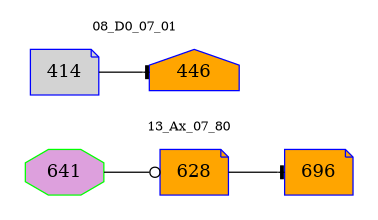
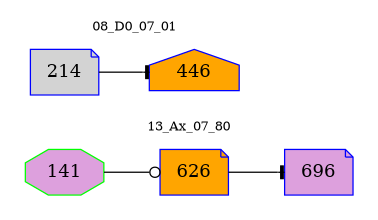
  digraph {
    rankdir=LR
    node [color=blue fillcolor=plum shape=note style=filled]
    edge [arrowhead=tee color=black]
-   n1 [color=green label=641 shape=octagon]
-   n2 [fillcolor=orange label=628]
-   n3 [fillcolor=orange label=696]
-   n4 [fillcolor=lightgrey label=414]
+   n1 [color=green label=141 shape=octagon]
+   n2 [fillcolor=orange label=626]
+   n3 [label=696]
+   n4 [fillcolor=lightgrey label=214]
    n5 [fillcolor=orange label=446 shape=house]
    subgraph cluster_1 {
      color=white
      fontsize=10
      label="13_Ax_07_80"
      n1
      n2
      n3
    }
    subgraph cluster_2 {
      color=white
      fontsize=10
      label="08_D0_07_01"
      n4
      n5
    }
    n1 -> n2 [arrowhead=odot]
    n2 -> n3
    n4 -> n5
  }
